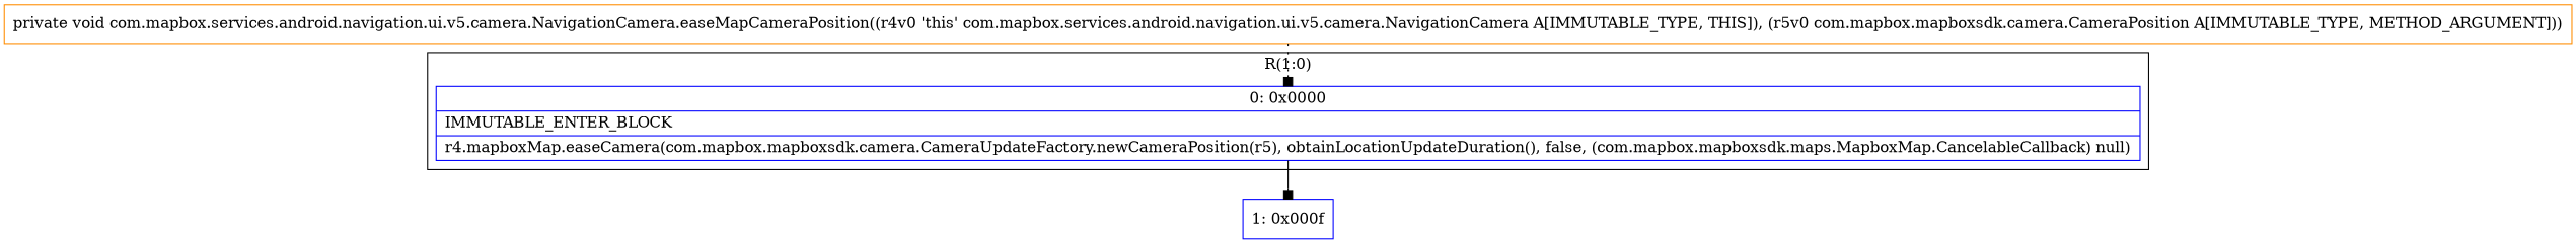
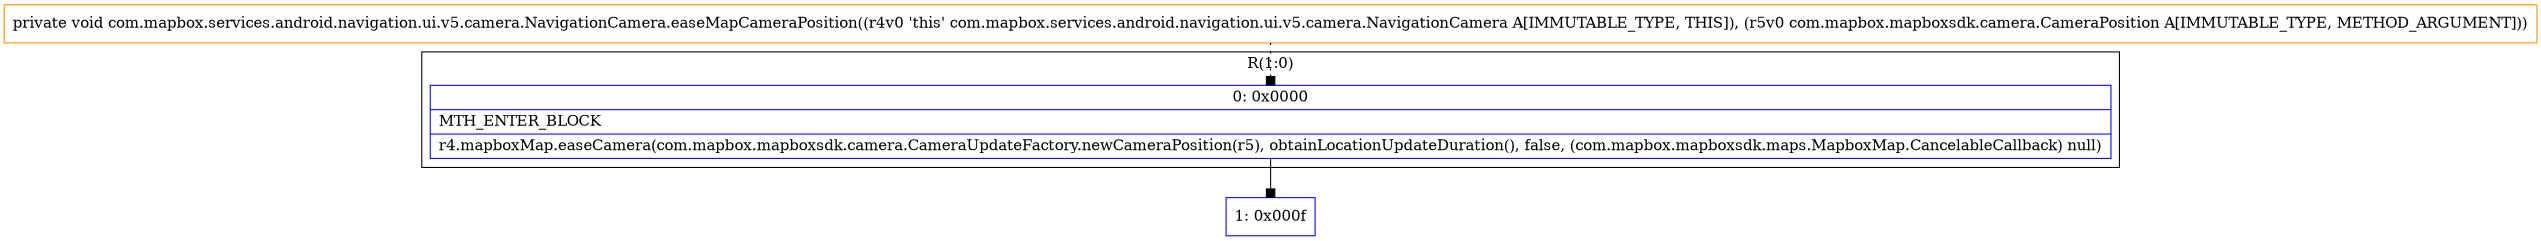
  digraph {
    node [color=blue shape=record]
    edge [arrowhead=box]
-   n1 [label="{0\:\ 0x0000|IMMUTABLE_ENTER_BLOCK\l|r4.mapboxMap.easeCamera(com.mapbox.mapboxsdk.camera.CameraUpdateFactory.newCameraPosition(r5), obtainLocationUpdateDuration(), false, (com.mapbox.mapboxsdk.maps.MapboxMap.CancelableCallback) null)\l}"]
+   n1 [label="{0\:\ 0x0000|MTH_ENTER_BLOCK\l|r4.mapboxMap.easeCamera(com.mapbox.mapboxsdk.camera.CameraUpdateFactory.newCameraPosition(r5), obtainLocationUpdateDuration(), false, (com.mapbox.mapboxsdk.maps.MapboxMap.CancelableCallback) null)\l}"]
    n2 [label="{1\:\ 0x000f}"]
    n3 [label="{private void com.mapbox.services.android.navigation.ui.v5.camera.NavigationCamera.easeMapCameraPosition((r4v0 'this' com.mapbox.services.android.navigation.ui.v5.camera.NavigationCamera A[IMMUTABLE_TYPE, THIS]), (r5v0 com.mapbox.mapboxsdk.camera.CameraPosition A[IMMUTABLE_TYPE, METHOD_ARGUMENT])) }" color=darkorange]
    subgraph cluster_1 {
      label="R(1:0)"
      n1
    }
    n1 -> n2 [style=solid]
    n3 -> n1 [style=dotted]
  }
